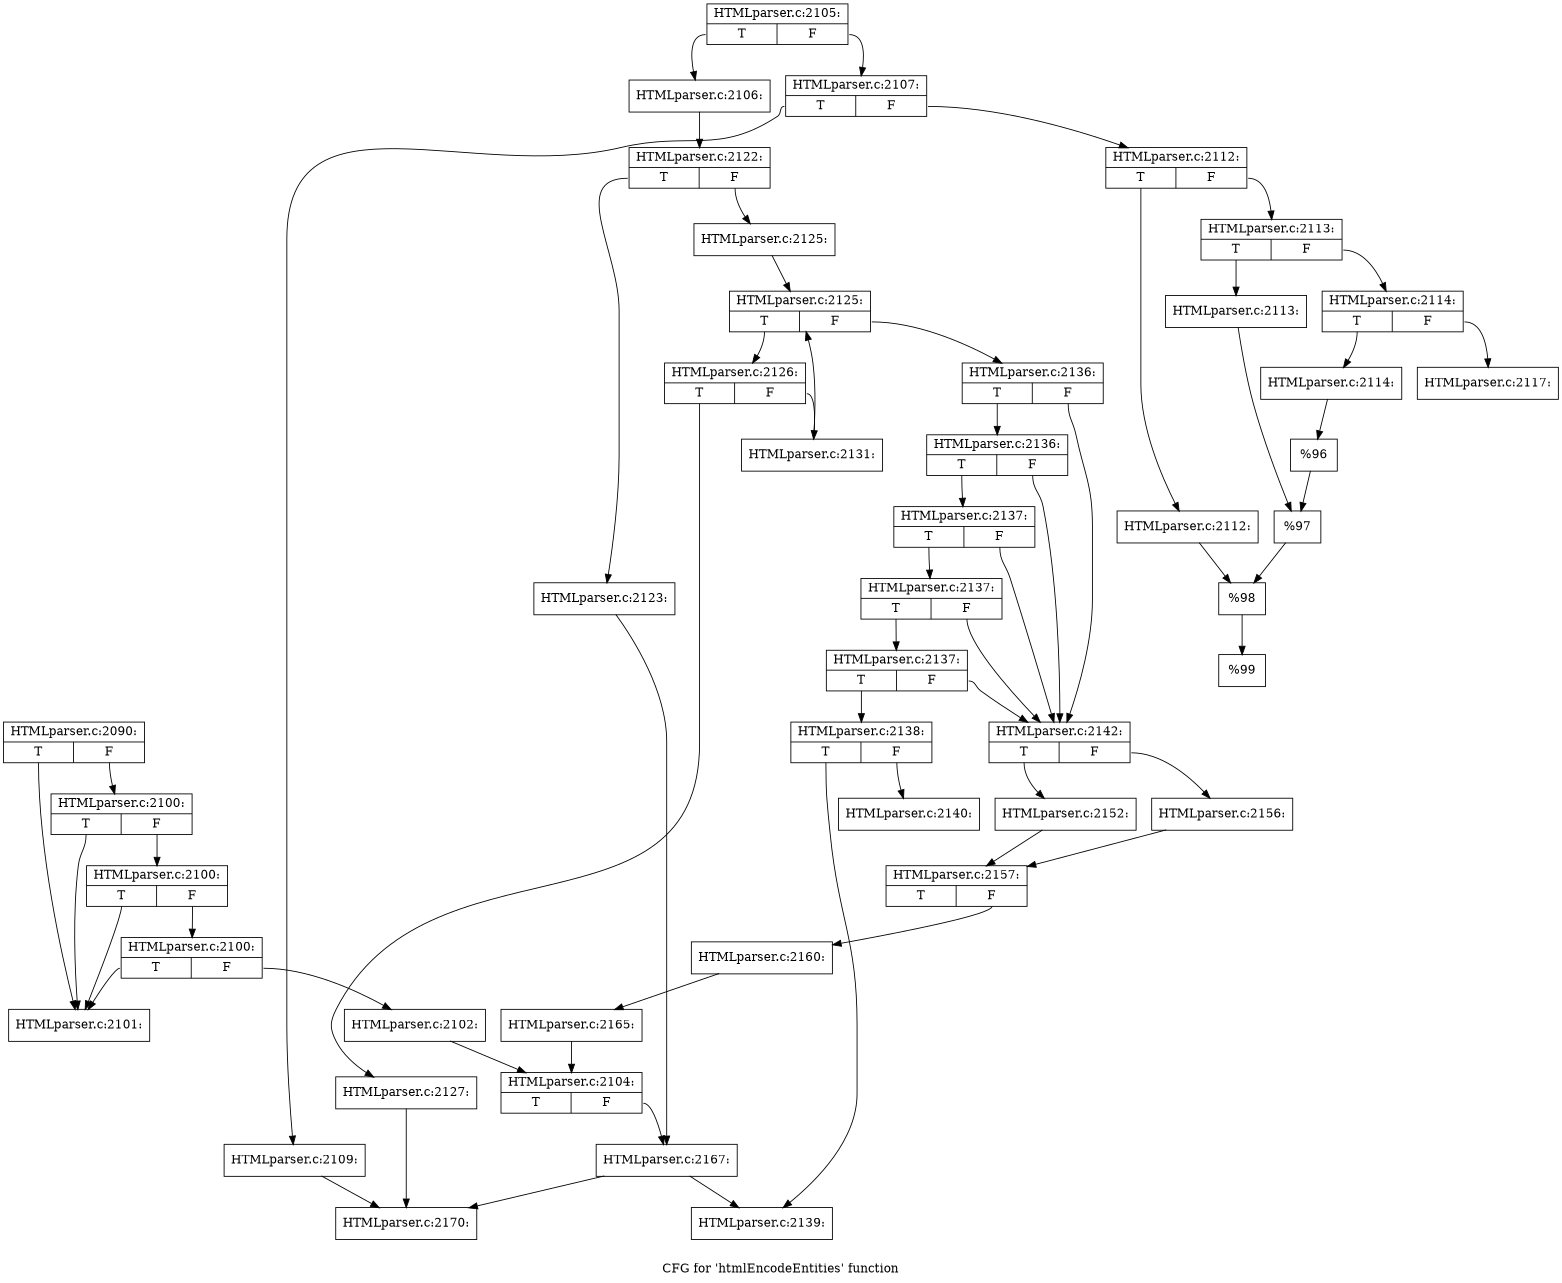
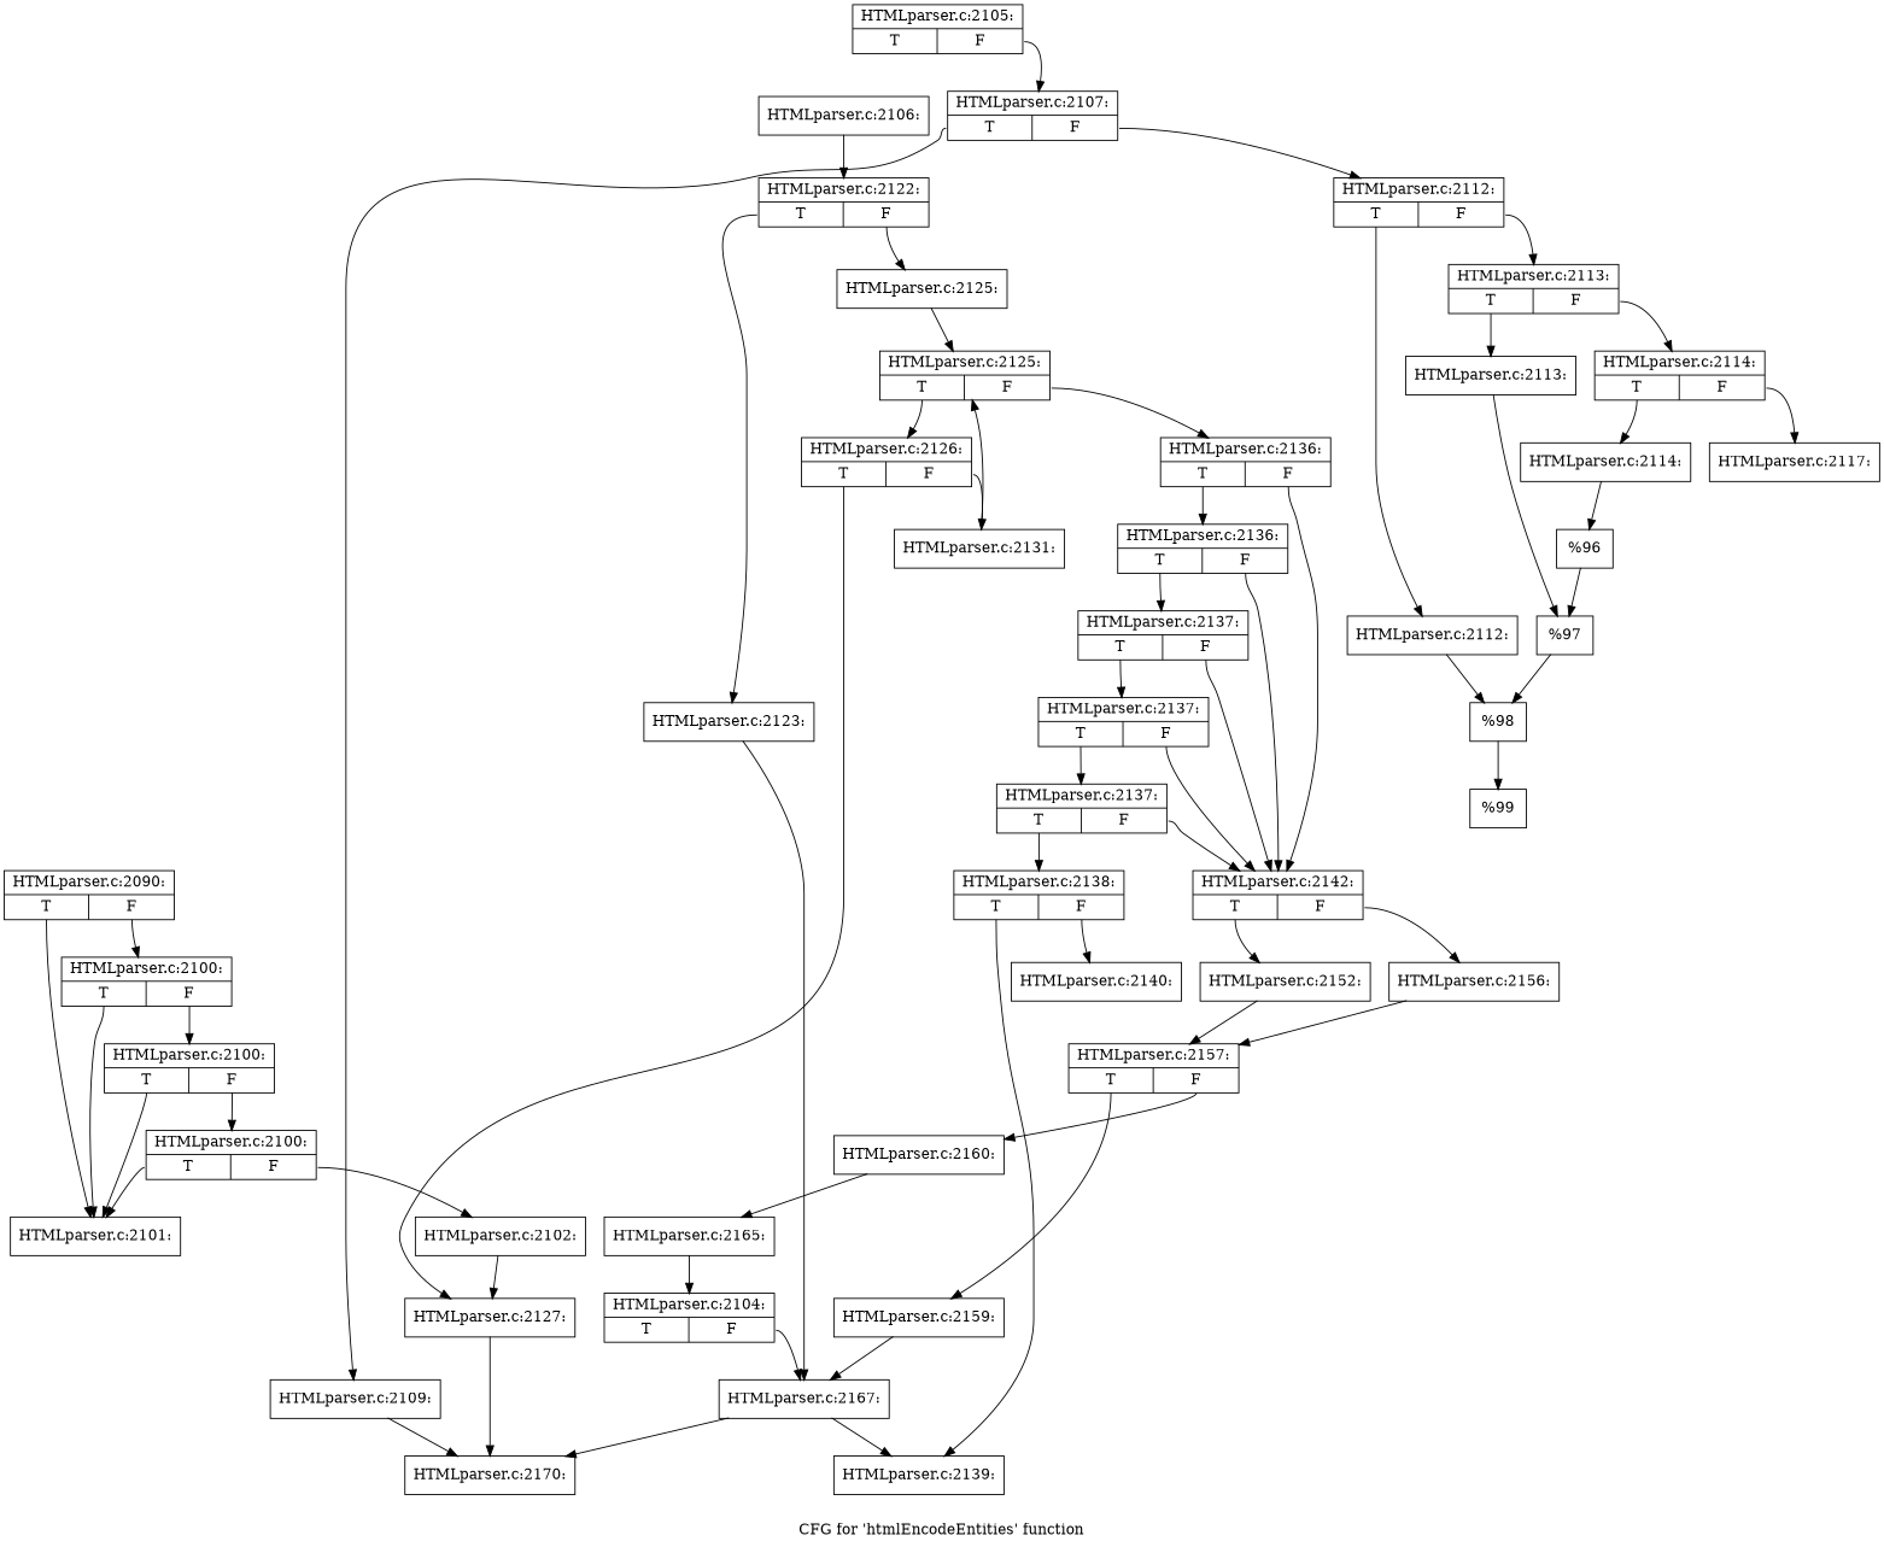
  digraph {
    label="CFG for 'htmlEncodeEntities' function"
    node [shape=record]
    edge [tailport=s1]
    n1 [label="{HTMLparser.c:2090:|{<s0>T|<s1>F}}"]
    n2 [label="{HTMLparser.c:2101:}"]
    n3 [label="{HTMLparser.c:2100:|{<s0>T|<s1>F}}"]
    n4 [label="{HTMLparser.c:2100:|{<s0>T|<s1>F}}"]
    n5 [label="{HTMLparser.c:2170:}"]
    n6 [label="{HTMLparser.c:2100:|{<s0>T|<s1>F}}"]
    n7 [label="{HTMLparser.c:2102:}"]
    n8 [label="{HTMLparser.c:2104:|{<s0>T|<s1>F}}"]
    n9 [label="{HTMLparser.c:2167:}"]
    n10 [label="{HTMLparser.c:2105:|{<s0>T|<s1>F}}"]
    n11 [label="{HTMLparser.c:2106:}"]
    n12 [label="{HTMLparser.c:2107:|{<s0>T|<s1>F}}"]
    n13 [label="{HTMLparser.c:2139:}"]
    n14 [label="{HTMLparser.c:2122:|{<s0>T|<s1>F}}"]
    n15 [label="{HTMLparser.c:2109:}"]
    n16 [label="{HTMLparser.c:2112:|{<s0>T|<s1>F}}"]
    n17 [label="{HTMLparser.c:2123:}"]
    n18 [label="{HTMLparser.c:2125:}"]
    n19 [label="{HTMLparser.c:2112:}"]
    n20 [label="{HTMLparser.c:2113:|{<s0>T|<s1>F}}"]
    n21 [label="{HTMLparser.c:2125:|{<s0>T|<s1>F}}"]
    n22 [label="{%98}"]
    n23 [label="{HTMLparser.c:2113:}"]
    n24 [label="{HTMLparser.c:2114:|{<s0>T|<s1>F}}"]
    n25 [label="{%99}"]
    n26 [label="{%97}"]
    n27 [label="{HTMLparser.c:2114:}"]
    n28 [label="{HTMLparser.c:2117:}"]
    n29 [label="{%96}"]
    n30 [label="{HTMLparser.c:2126:|{<s0>T|<s1>F}}"]
    n31 [label="{HTMLparser.c:2136:|{<s0>T|<s1>F}}"]
    n32 [label="{HTMLparser.c:2127:}"]
    n33 [label="{HTMLparser.c:2131:}"]
    n34 [label="{HTMLparser.c:2136:|{<s0>T|<s1>F}}"]
    n35 [label="{HTMLparser.c:2142:|{<s0>T|<s1>F}}"]
    n36 [label="{HTMLparser.c:2137:|{<s0>T|<s1>F}}"]
    n37 [label="{HTMLparser.c:2152:}"]
    n38 [label="{HTMLparser.c:2156:}"]
    n39 [label="{HTMLparser.c:2137:|{<s0>T|<s1>F}}"]
    n40 [label="{HTMLparser.c:2157:|{<s0>T|<s1>F}}"]
    n41 [label="{HTMLparser.c:2137:|{<s0>T|<s1>F}}"]
    n42 [label="{HTMLparser.c:2138:|{<s0>T|<s1>F}}"]
    n43 [label="{HTMLparser.c:2140:}"]
    n44 [label="{HTMLparser.c:2165:}"]
+   n45 [label="{HTMLparser.c:2159:}"]
    n46 [label="{HTMLparser.c:2160:}"]
    n1 -> n2 [tailport=s0]
    n1 -> n3
    n3 -> n2 [tailport=s0]
    n3 -> n4
    n4 -> n2 [tailport=s0]
    n4 -> n6
    n6 -> n2 [tailport=s0]
    n6 -> n7
-   n7 -> n8 [tailport=""]
+   n7 -> n32 [tailport=""]
    n8 -> n9
    n9 -> n5 [tailport=""]
    n9 -> n13 [tailport=""]
-   n10 -> n11 [tailport=s0]
    n10 -> n12
    n11 -> n14 [tailport=""]
    n12 -> n15 [tailport=s0]
    n12 -> n16
    n14 -> n17 [tailport=s0]
    n14 -> n18
    n15 -> n5 [tailport=""]
    n16 -> n19 [tailport=s0]
    n16 -> n20
    n17 -> n9 [tailport=""]
    n18 -> n21 [tailport=""]
    n19 -> n22 [tailport=""]
    n20 -> n23 [tailport=s0]
    n20 -> n24
    n21 -> n30 [tailport=s0]
    n21 -> n31
    n22 -> n25 [tailport=""]
    n23 -> n26 [tailport=""]
    n24 -> n27 [tailport=s0]
    n24 -> n28
    n26 -> n22 [tailport=""]
    n27 -> n29 [tailport=""]
    n29 -> n26 [tailport=""]
    n30 -> n32 [tailport=s0]
    n30 -> n33
    n31 -> n34 [tailport=s0]
    n31 -> n35
    n32 -> n5 [tailport=""]
    n33 -> n21 [tailport=""]
    n34 -> n35
    n34 -> n36 [tailport=s0]
    n35 -> n37 [tailport=s0]
    n35 -> n38
    n36 -> n35
    n36 -> n39 [tailport=s0]
    n37 -> n40 [tailport=""]
    n38 -> n40 [tailport=""]
    n39 -> n35
    n39 -> n41 [tailport=s0]
+   n40 -> n45 [tailport=s0]
    n40 -> n46
    n41 -> n35
    n41 -> n42 [tailport=s0]
    n42 -> n13 [tailport=s0]
    n42 -> n43
    n44 -> n8 [tailport=""]
+   n45 -> n9 [tailport=""]
    n46 -> n44 [tailport=""]
  }
